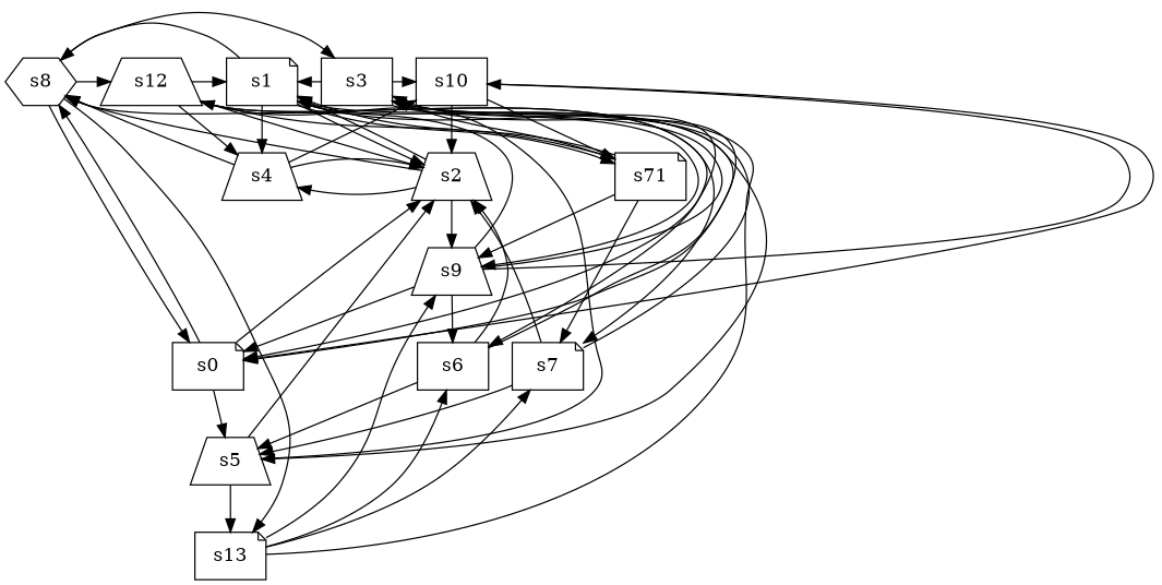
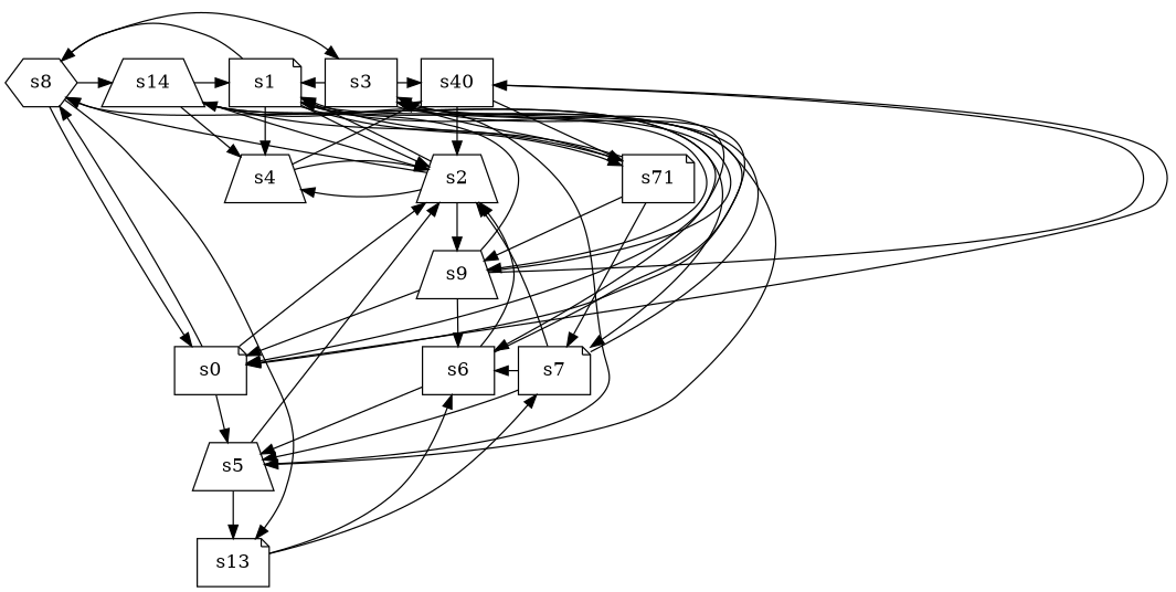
  digraph {
    node [player=0 shape=note]
    s0 [player=1]
    s5 [shape=trapezium]
    s8 [shape=hexagon]
    s2 [shape=trapezium]
-   s12 [player=1 shape=trapezium]
+   s12 [player=1 shape=trapezium label=s14]
    s13
    s3 [shape=box]
    s1
    s4 [player=1 shape=trapezium]
    n10 [label=s71 player=1]
    s9 [player=1 shape=trapezium]
-   s10 [player=1 shape=box]
+   s10 [player=1 shape=box label=s40]
    s7
    s6 [shape=box]
    s0 -> s5
    s0 -> s8 [constraint="time % 2 == 0 && time % 4 == 1"]
    s0 -> s2 [constraint="time % 4 == 2"]
    s5 -> s2 [constraint="time % 5 == 2"]
    s5 -> s12 [constraint="time % 5 == 0 || time % 2 == 0"]
    s5 -> s13
    s8 -> s0 [constraint="time % 2 == 1 && time % 4 == 1"]
    s8 -> s12 [constraint="time % 4 == 0 || time % 4 == 2"]
    s8 -> s13 [constraint="time % 2 == 0"]
    s8 -> s3 [constraint="time == 1 || time == 10 || time == 11 || time == 12"]
    s2 -> s8 [constraint="time % 3 == 0 && time % 4 == 0"]
    s2 -> s1 [constraint="time % 3 == 2"]
    s2 -> s4 [constraint="time % 5 == 2"]
    s2 -> s9
    s12 -> s2 [constraint="time % 3 == 0 && time % 5 == 3"]
    s12 -> s1 [constraint="time % 2 == 1 && time % 5 == 3"]
    s12 -> s4 [constraint="time % 2 == 1"]
    s12 -> n10 [constraint="!(time % 5 == 1)"]
    s12 -> s7 [constraint="time == 2 || time == 4 || time == 6 || time == 9 || time == 19"]
    s12 -> s6 [constraint="!(time % 4 == 0)"]
-   s13 -> s3 [constraint="!(time % 3 == 0)"]
-   s13 -> s9 [constraint="time % 2 == 1 && time % 3 == 1"]
    s13 -> s7 [constraint="time == 0 || time == 5 || time == 8 || time == 14"]
    s13 -> s6 [constraint="time % 4 == 2 || time % 5 == 1"]
    s3 -> s0 [constraint="time % 3 == 0 && time % 4 == 2"]
    s3 -> s1 [constraint="time % 2 == 1 && time % 5 == 3"]
    s3 -> s9 [constraint="!(time % 4 == 1)"]
    s3 -> s10 [constraint="time % 3 == 1 || time % 3 == 0"]
    s1 -> s0 [constraint="time % 2 == 1 && time % 3 == 2"]
    s1 -> s5 [constraint="time % 2 == 1 && time % 4 == 2"]
    s1 -> s8 [constraint="!(time % 5 == 1)"]
    s1 -> s2 [constraint="time % 7 == 6"]
    s1 -> s4
    s1 -> n10 [constraint="time == 6 || time == 15 || time == 16"]
-   s4 -> s8 [constraint="time == 1 || time == 7 || time == 13 || time == 15 || time == 16"]
    s4 -> s2 [constraint="time == 9"]
    s4 -> s10 [constraint="time % 4 == 1 || time % 4 == 2"]
    n10 -> s3 [constraint="time % 3 == 1 && time % 5 == 3"]
    n10 -> s1 [constraint="time % 5 == 1"]
    n10 -> s9
    n10 -> s7 [constraint="time % 7 == 5"]
    s9 -> s0
    s9 -> s8 [constraint="time % 5 == 4 || time % 4 == 2"]
    s9 -> s3 [constraint="time % 2 == 1 || time % 4 == 1"]
    s9 -> s10 [constraint="time == 13 || time == 14"]
    s9 -> s6
    s10 -> s0 [constraint="time % 4 == 3 || time % 3 == 2"]
    s10 -> s2
    s10 -> n10 [constraint="time == 2 || time == 14 || time == 15"]
    s7 -> s5
    s7 -> s2 [constraint="time == 8 || time == 13 || time == 25"]
    s7 -> s3 [constraint="!(time % 3 == 0)"]
+   s7 -> s6 [constraint="time == 1 || time == 5 || time == 10 || time == 13 || time == 14"]
    s6 -> s5 [constraint="!(time % 5 == 4)"]
    s6 -> s2 [constraint="time == 10"]
    s6 -> s1 [constraint="time % 4 == 0 && time % 4 == 0"]
  }
